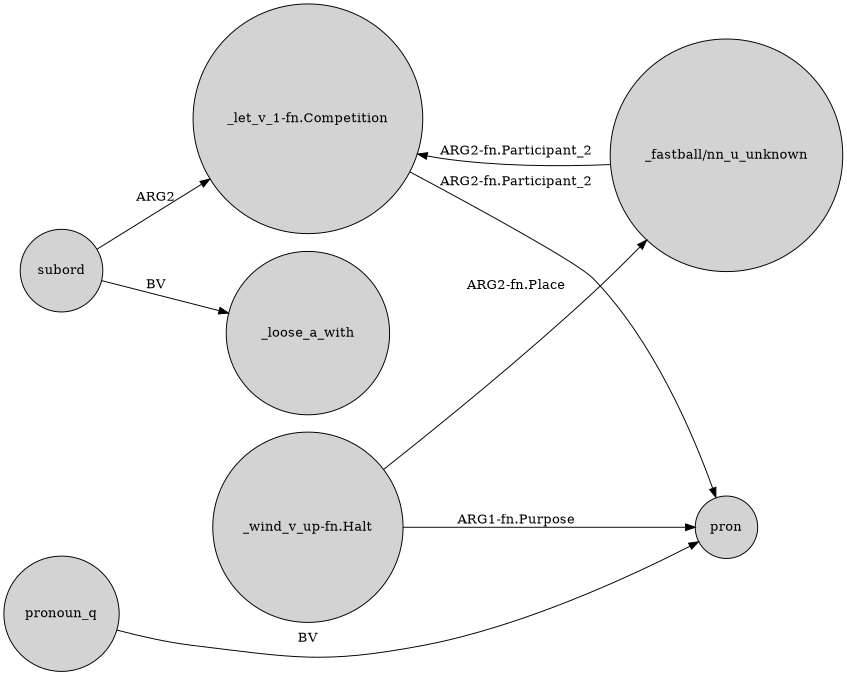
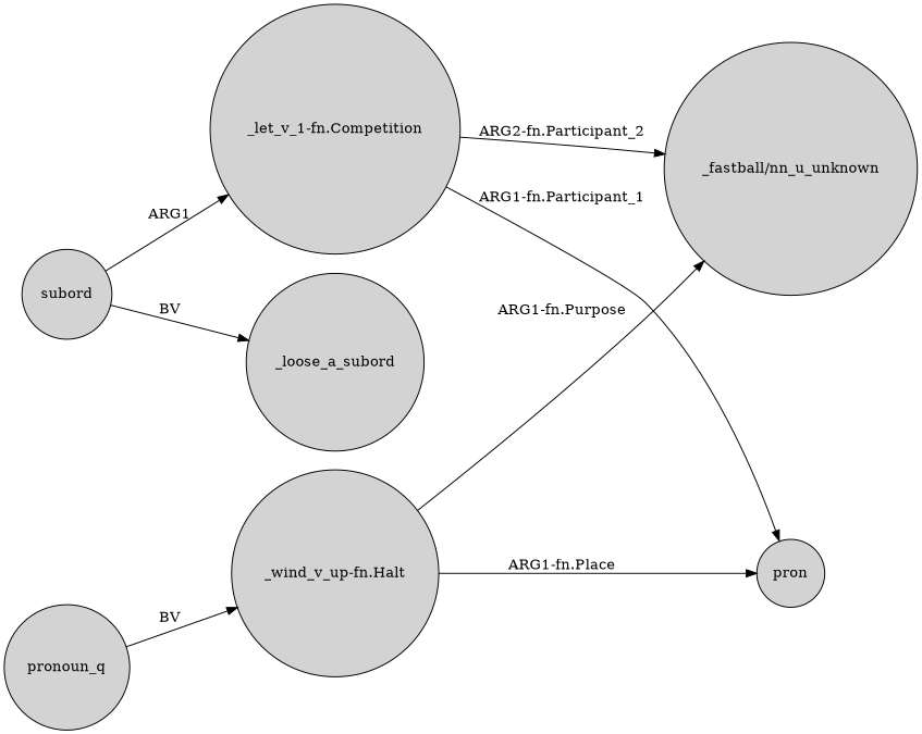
  digraph {
    rankdir=LR
    node [shape=circle style=filled]
    "_let_v_1-fn.Competition"
    "_fastball/nn_u_unknown"
    pron
    "_wind_v_up-fn.Halt"
    subord
-   _loose_a_with
+   _loose_a_with [label=_loose_a_subord]
    pronoun_q
-   "_fastball/nn_u_unknown" -> "_let_v_1-fn.Competition" [label="ARG2-fn.Participant_2"]
-   "_let_v_1-fn.Competition" -> pron [label="ARG2-fn.Participant_2"]
-   "_wind_v_up-fn.Halt" -> "_fastball/nn_u_unknown" [label="ARG2-fn.Place"]
-   "_wind_v_up-fn.Halt" -> pron [label="ARG1-fn.Purpose"]
-   subord -> "_let_v_1-fn.Competition" [label=ARG2]
+   "_let_v_1-fn.Competition" -> "_fastball/nn_u_unknown" [label="ARG2-fn.Participant_2"]
+   "_let_v_1-fn.Competition" -> pron [label="ARG1-fn.Participant_1"]
+   "_wind_v_up-fn.Halt" -> "_fastball/nn_u_unknown" [label="ARG1-fn.Purpose"]
+   "_wind_v_up-fn.Halt" -> pron [label="ARG1-fn.Place"]
+   subord -> "_let_v_1-fn.Competition" [label=ARG1]
    subord -> _loose_a_with [label=BV]
-   pronoun_q -> pron [label=BV]
+   pronoun_q -> "_wind_v_up-fn.Halt" [label=BV]
  }
